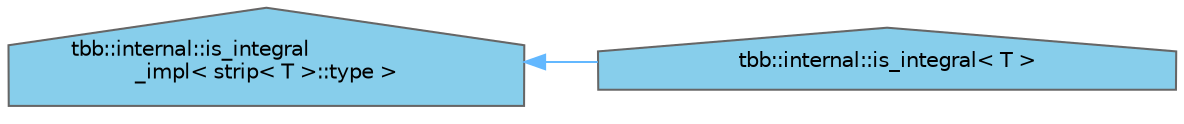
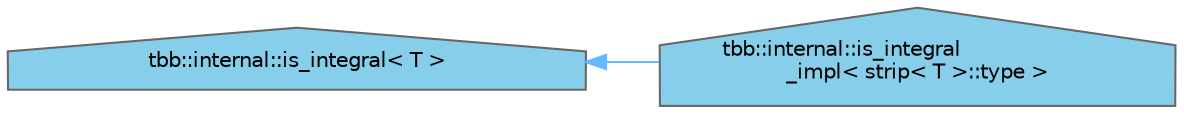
  digraph {
    rankdir=LR
    node [color=grey40 fillcolor=skyblue fontname=Helvetica fontsize=10 shape=house style=filled]
    n1 [height=0.2 label="tbb::internal::is_integral\l_impl\< strip\< T \>::type \>" width=0.4]
    n2 [height=0.2 label="tbb::internal::is_integral\< T \>" width=0.4]
-   n1 -> n2 [color=steelblue1 dir=back fontname=Helvetica fontsize=10 labelfontname=Helvetica labelfontsize=10 style=solid]
+   n2 -> n1 [color=steelblue1 dir=back fontname=Helvetica fontsize=10 labelfontname=Helvetica labelfontsize=10 style=solid]
  }
